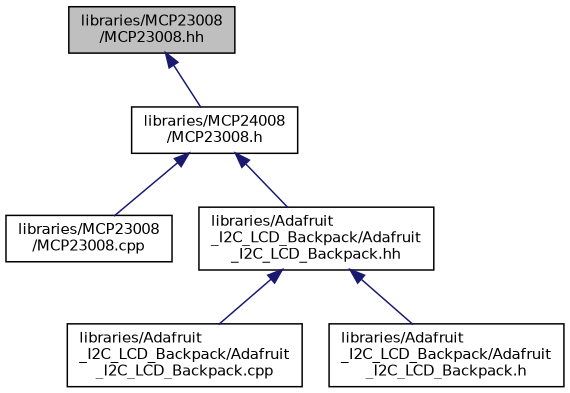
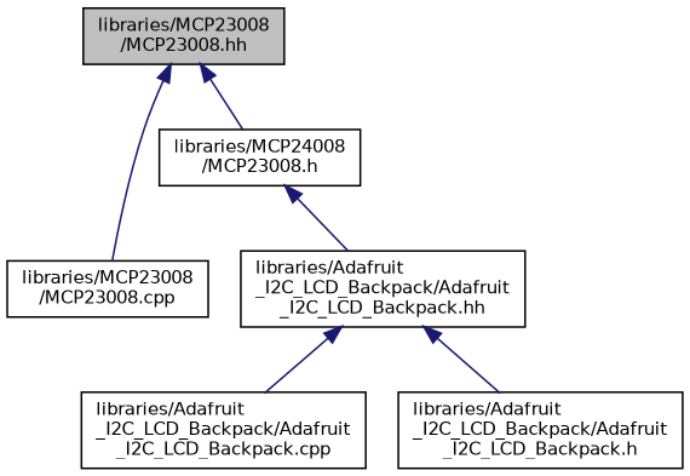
  digraph {
    node [color=black fillcolor=white fontname=Helvetica fontsize=10 shape=record style=filled]
    edge [color=midnightblue dir=back fontname=Helvetica fontsize=10 labelfontname=Helvetica labelfontsize=10 style=solid]
    n1 [fillcolor=grey75 fontcolor=black height=0.2 label="libraries/MCP23008\l/MCP23008.hh" width=0.4]
    n2 [height=0.2 label="libraries/MCP23008\l/MCP23008.cpp" width=0.4]
    n3 [height=0.2 label="libraries/MCP24008\l/MCP23008.h" width=0.4]
    n4 [height=0.2 label="libraries/Adafruit\l_I2C_LCD_Backpack/Adafruit\l_I2C_LCD_Backpack.hh" width=0.4]
    n5 [height=0.2 label="libraries/Adafruit\l_I2C_LCD_Backpack/Adafruit\l_I2C_LCD_Backpack.cpp" width=0.4]
    n6 [height=0.2 label="libraries/Adafruit\l_I2C_LCD_Backpack/Adafruit\l_I2C_LCD_Backpack.h" width=0.4]
-   n3 -> n2
+   n1 -> n2
    n1 -> n3
    n3 -> n4
    n4 -> n5
    n4 -> n6
  }
